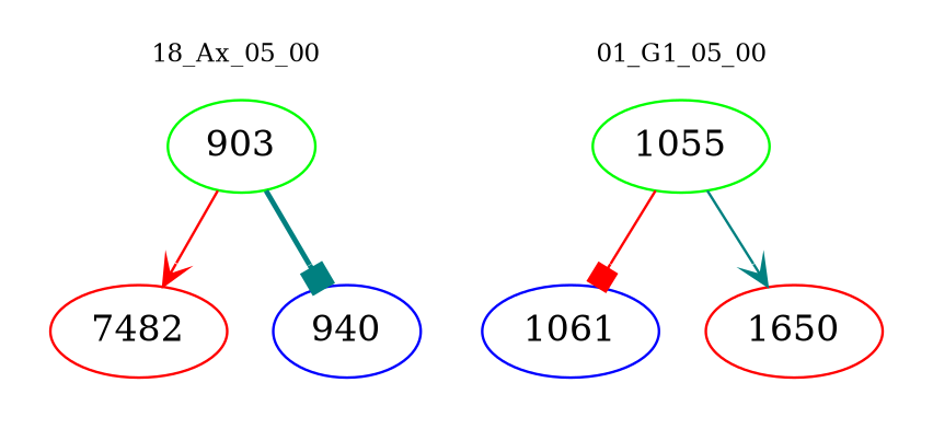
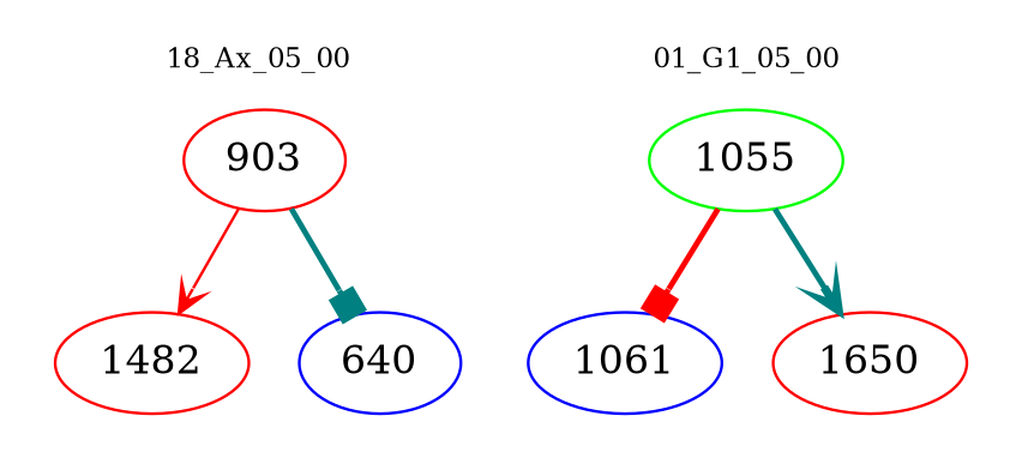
  digraph {
    node [color=green]
    edge [arrowhead=vee color=red style=solid]
-   n1 [label=903]
-   n2 [color=red label=7482]
-   n3 [color=blue label=940]
+   n1 [color=red label=903]
+   n2 [color=red label=1482]
+   n3 [color=blue label=640]
    n4 [label=1055]
    n5 [color=blue label=1061]
    n6 [color=red label=1650]
    subgraph cluster_1 {
      color=white
      fontsize=10
      label="18_Ax_05_00"
      n1
      n2
      n3
    }
    subgraph cluster_2 {
      color=white
      fontsize=10
      label="01_G1_05_00"
      n4
      n5
      n6
    }
    n1 -> n2
    n1 -> n3 [arrowhead=box color=teal style=bold]
-   n4 -> n5 [arrowhead=box]
-   n4 -> n6 [color=teal]
+   n4 -> n5 [arrowhead=box style=bold]
+   n4 -> n6 [color=teal style=bold]
  }
